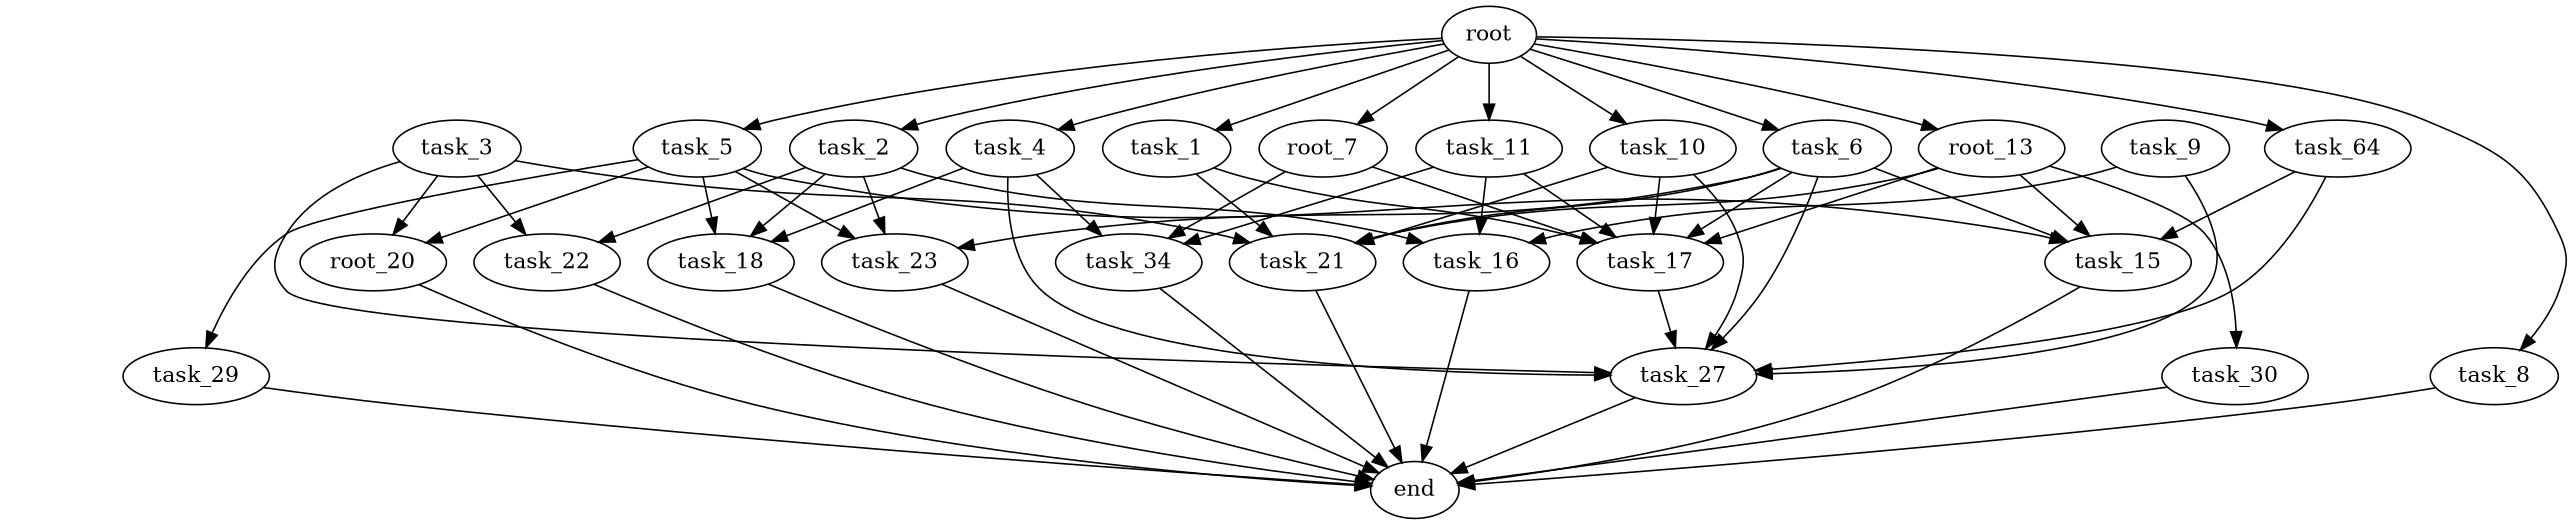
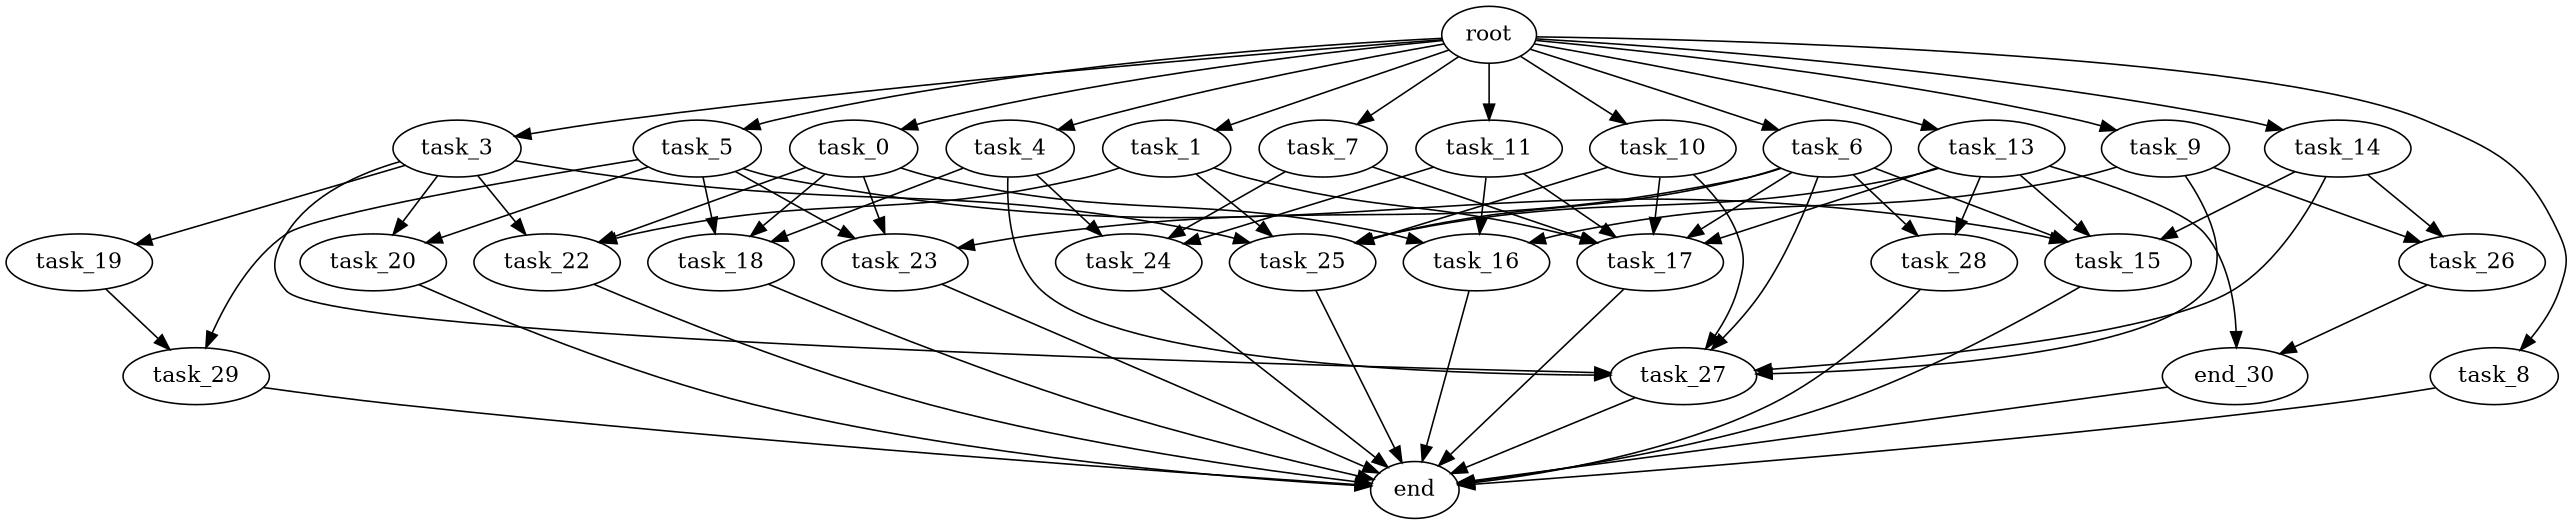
  digraph {
    fontname="DejaVu Serif"
    node [fontname="DejaVu Serif"]
    edge [fontname="DejaVu Serif"]
    root
    task_1
-   task_2
+   task_2 [label=task_0]
    task_3
    task_4
    task_5
    task_6
-   task_7 [label=root_7]
+   task_7
    task_8
    task_9
    task_10
    task_11
-   task_13 [label=root_13]
-   task_14 [label=task_64]
+   task_13
+   task_14
    task_17
-   task_21
+   task_21 [label=task_25]
    task_22
    task_16
    task_18
    task_23
-   task_20 [label=root_20]
+   task_19
+   task_20
    task_27
-   task_24 [label=task_34]
+   task_24
    task_15
    task_29
+   task_28
    end
-   task_30
+   task_26
+   task_30 [label=end_30]
    root -> task_1
    root -> task_2
+   root -> task_3
    root -> task_4
    root -> task_5
    root -> task_6
    root -> task_7
    root -> task_8
+   root -> task_9
    root -> task_10
    root -> task_11
    root -> task_13
    root -> task_14
    task_1 -> task_17
    task_1 -> task_21
+   task_1 -> task_22
    task_2 -> task_22
    task_2 -> task_16
    task_2 -> task_18
    task_2 -> task_23
    task_3 -> task_21
    task_3 -> task_22
+   task_3 -> task_19
    task_3 -> task_20
    task_3 -> task_27
    task_4 -> task_18
    task_4 -> task_27
    task_4 -> task_24
    task_5 -> task_18
    task_5 -> task_23
    task_5 -> task_20
    task_5 -> task_15
    task_5 -> task_29
    task_6 -> task_17
    task_6 -> task_21
    task_6 -> task_23
    task_6 -> task_27
    task_6 -> task_15
+   task_6 -> task_28
    task_7 -> task_17
    task_7 -> task_24
    task_8 -> end
    task_9 -> task_16
    task_9 -> task_27
+   task_9 -> task_26
    task_10 -> task_17
    task_10 -> task_21
    task_10 -> task_27
    task_11 -> task_17
    task_11 -> task_16
    task_11 -> task_24
    task_13 -> task_17
    task_13 -> task_21
    task_13 -> task_15
+   task_13 -> task_28
    task_13 -> task_30
    task_14 -> task_27
    task_14 -> task_15
-   task_17 -> task_27
+   task_14 -> task_26
+   task_17 -> end
    task_21 -> end
    task_22 -> end
    task_16 -> end
    task_18 -> end
    task_23 -> end
+   task_19 -> task_29
    task_20 -> end
    task_27 -> end
    task_24 -> end
    task_15 -> end
    task_29 -> end
+   task_28 -> end
+   task_26 -> task_30
    task_30 -> end
  }
